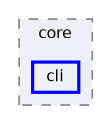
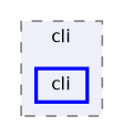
  digraph {
    compound=true
    n1 [color=blue fillcolor="#edf0f7" fontname=Helvetica fontsize=10 height=0.2 label=cli shape=box style="filled,bold" width=0.4]
    subgraph cluster_1 {
      bgcolor="#edf0f7"
      fontname=Helvetica
      fontsize=10
-     label=core
+     label=cli
      pencolor=grey50
      style="filled,dashed"
      n1
    }
  }
